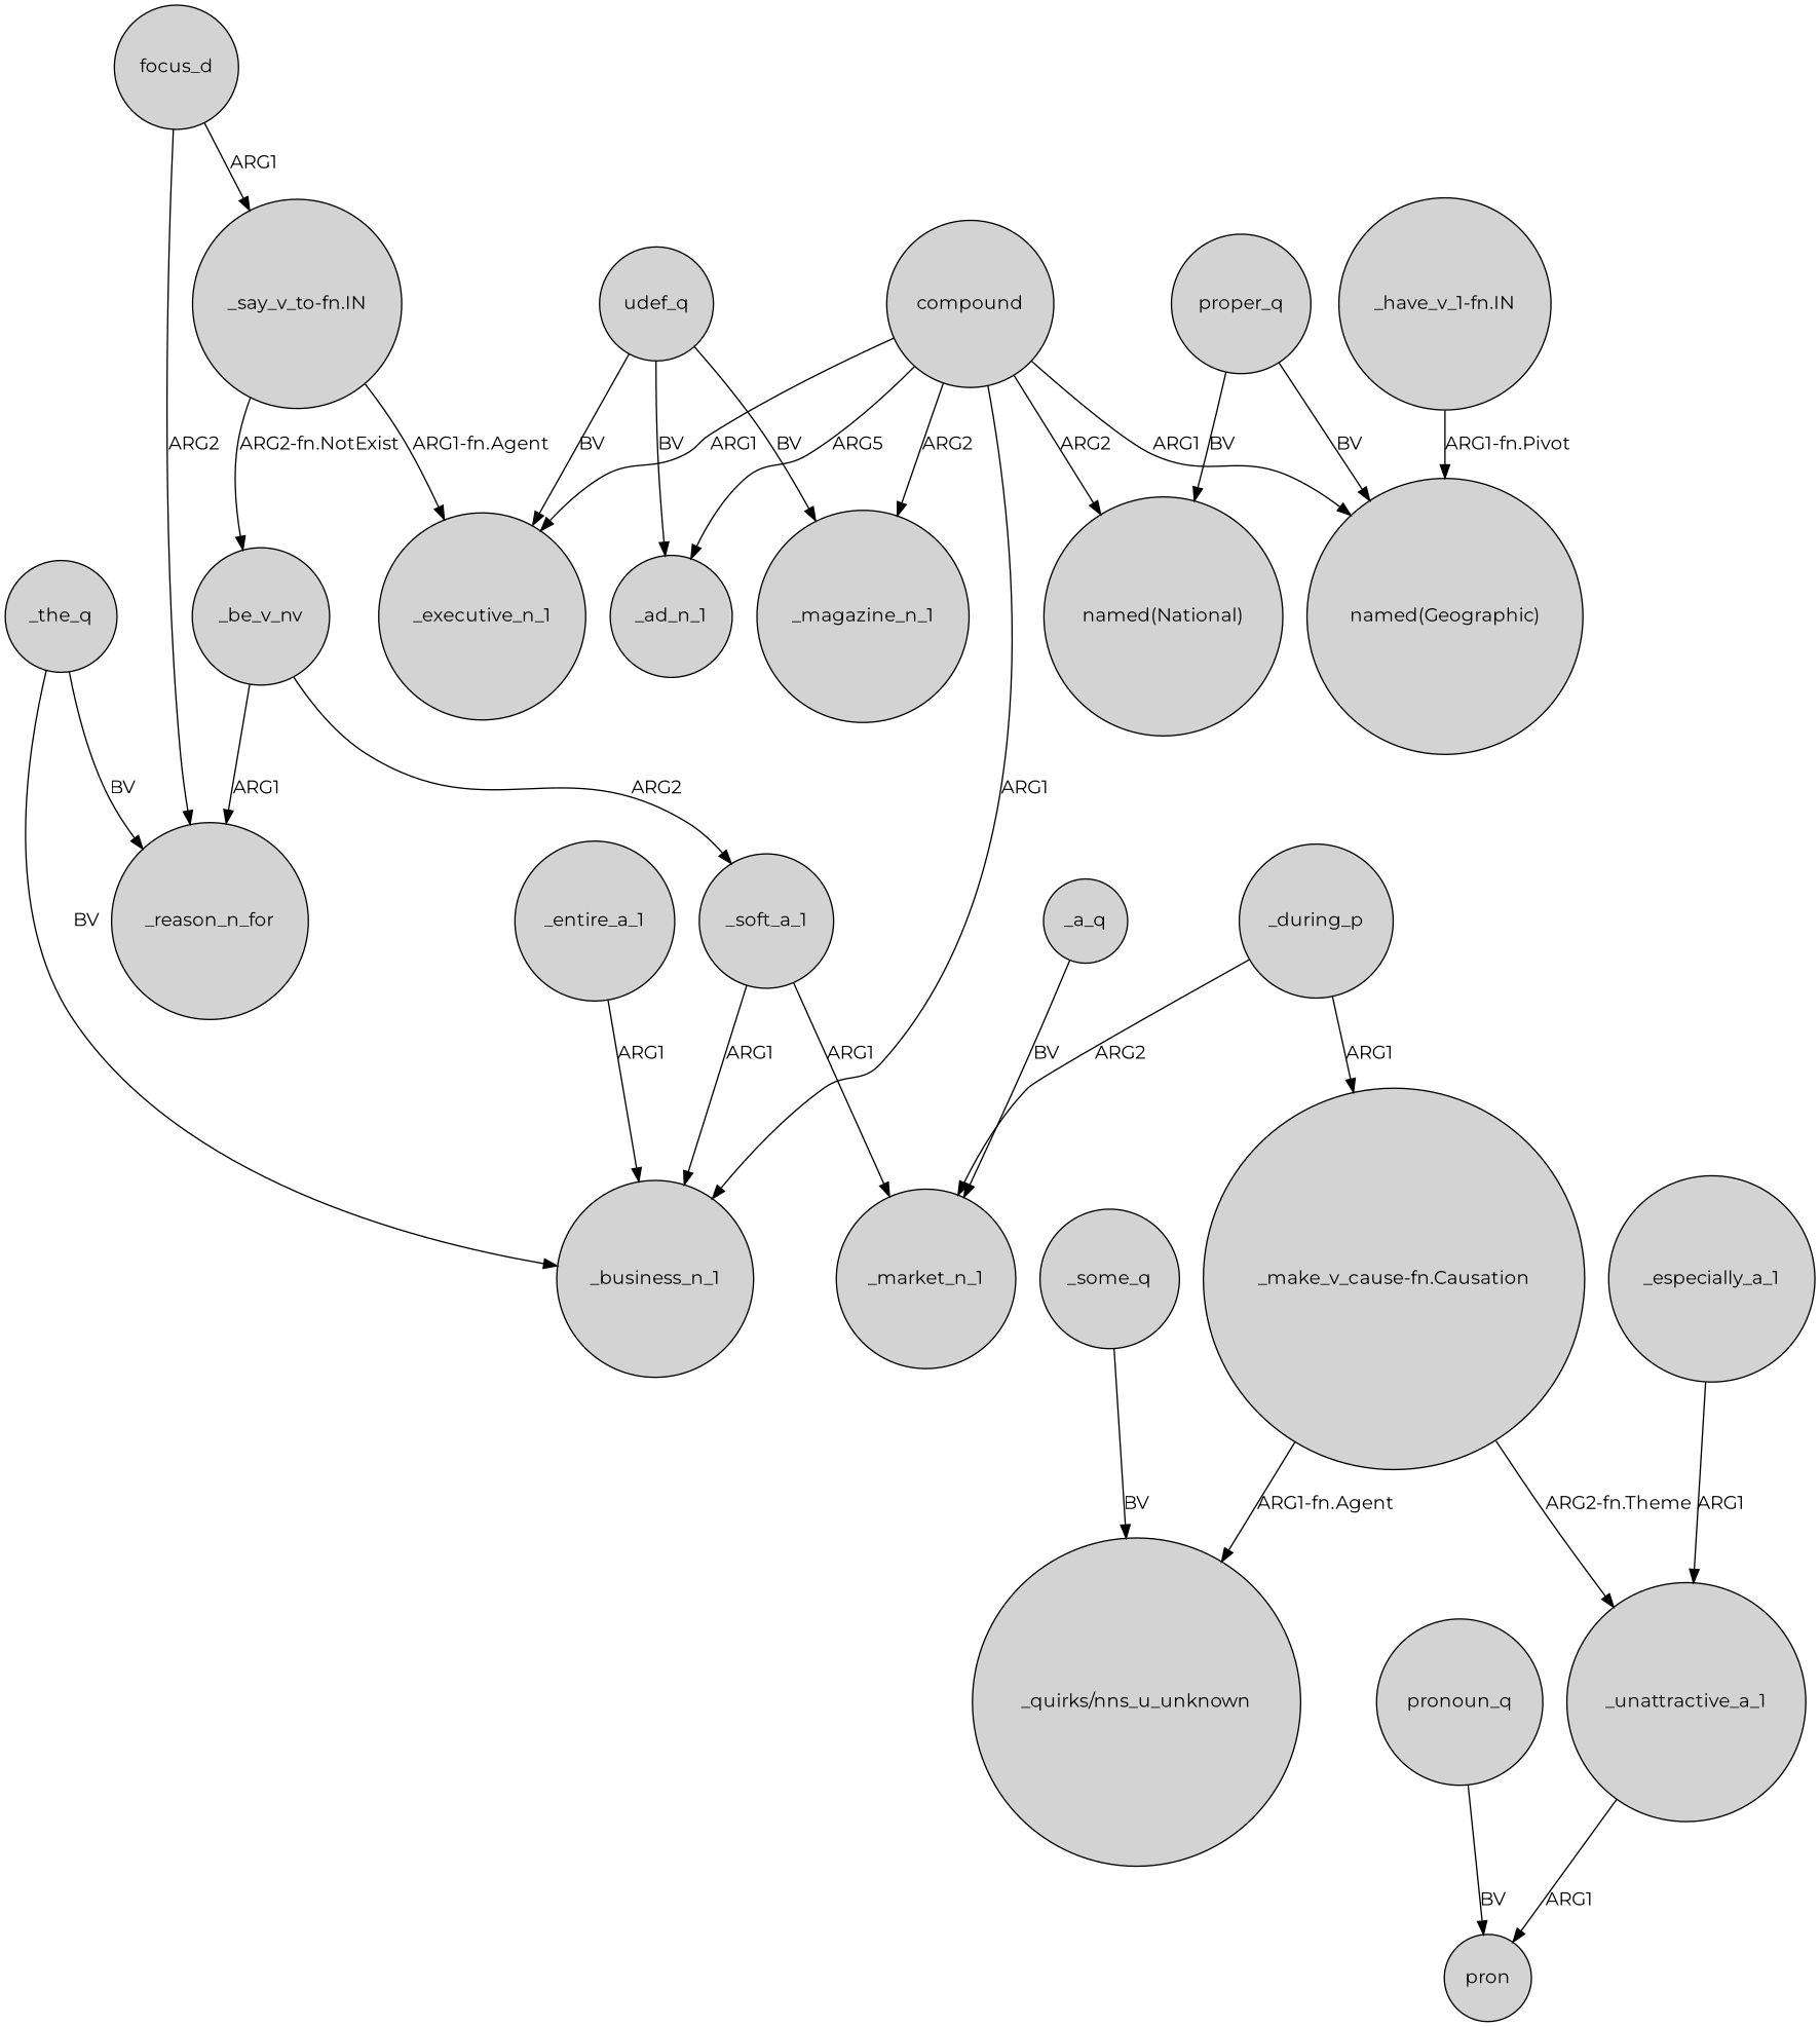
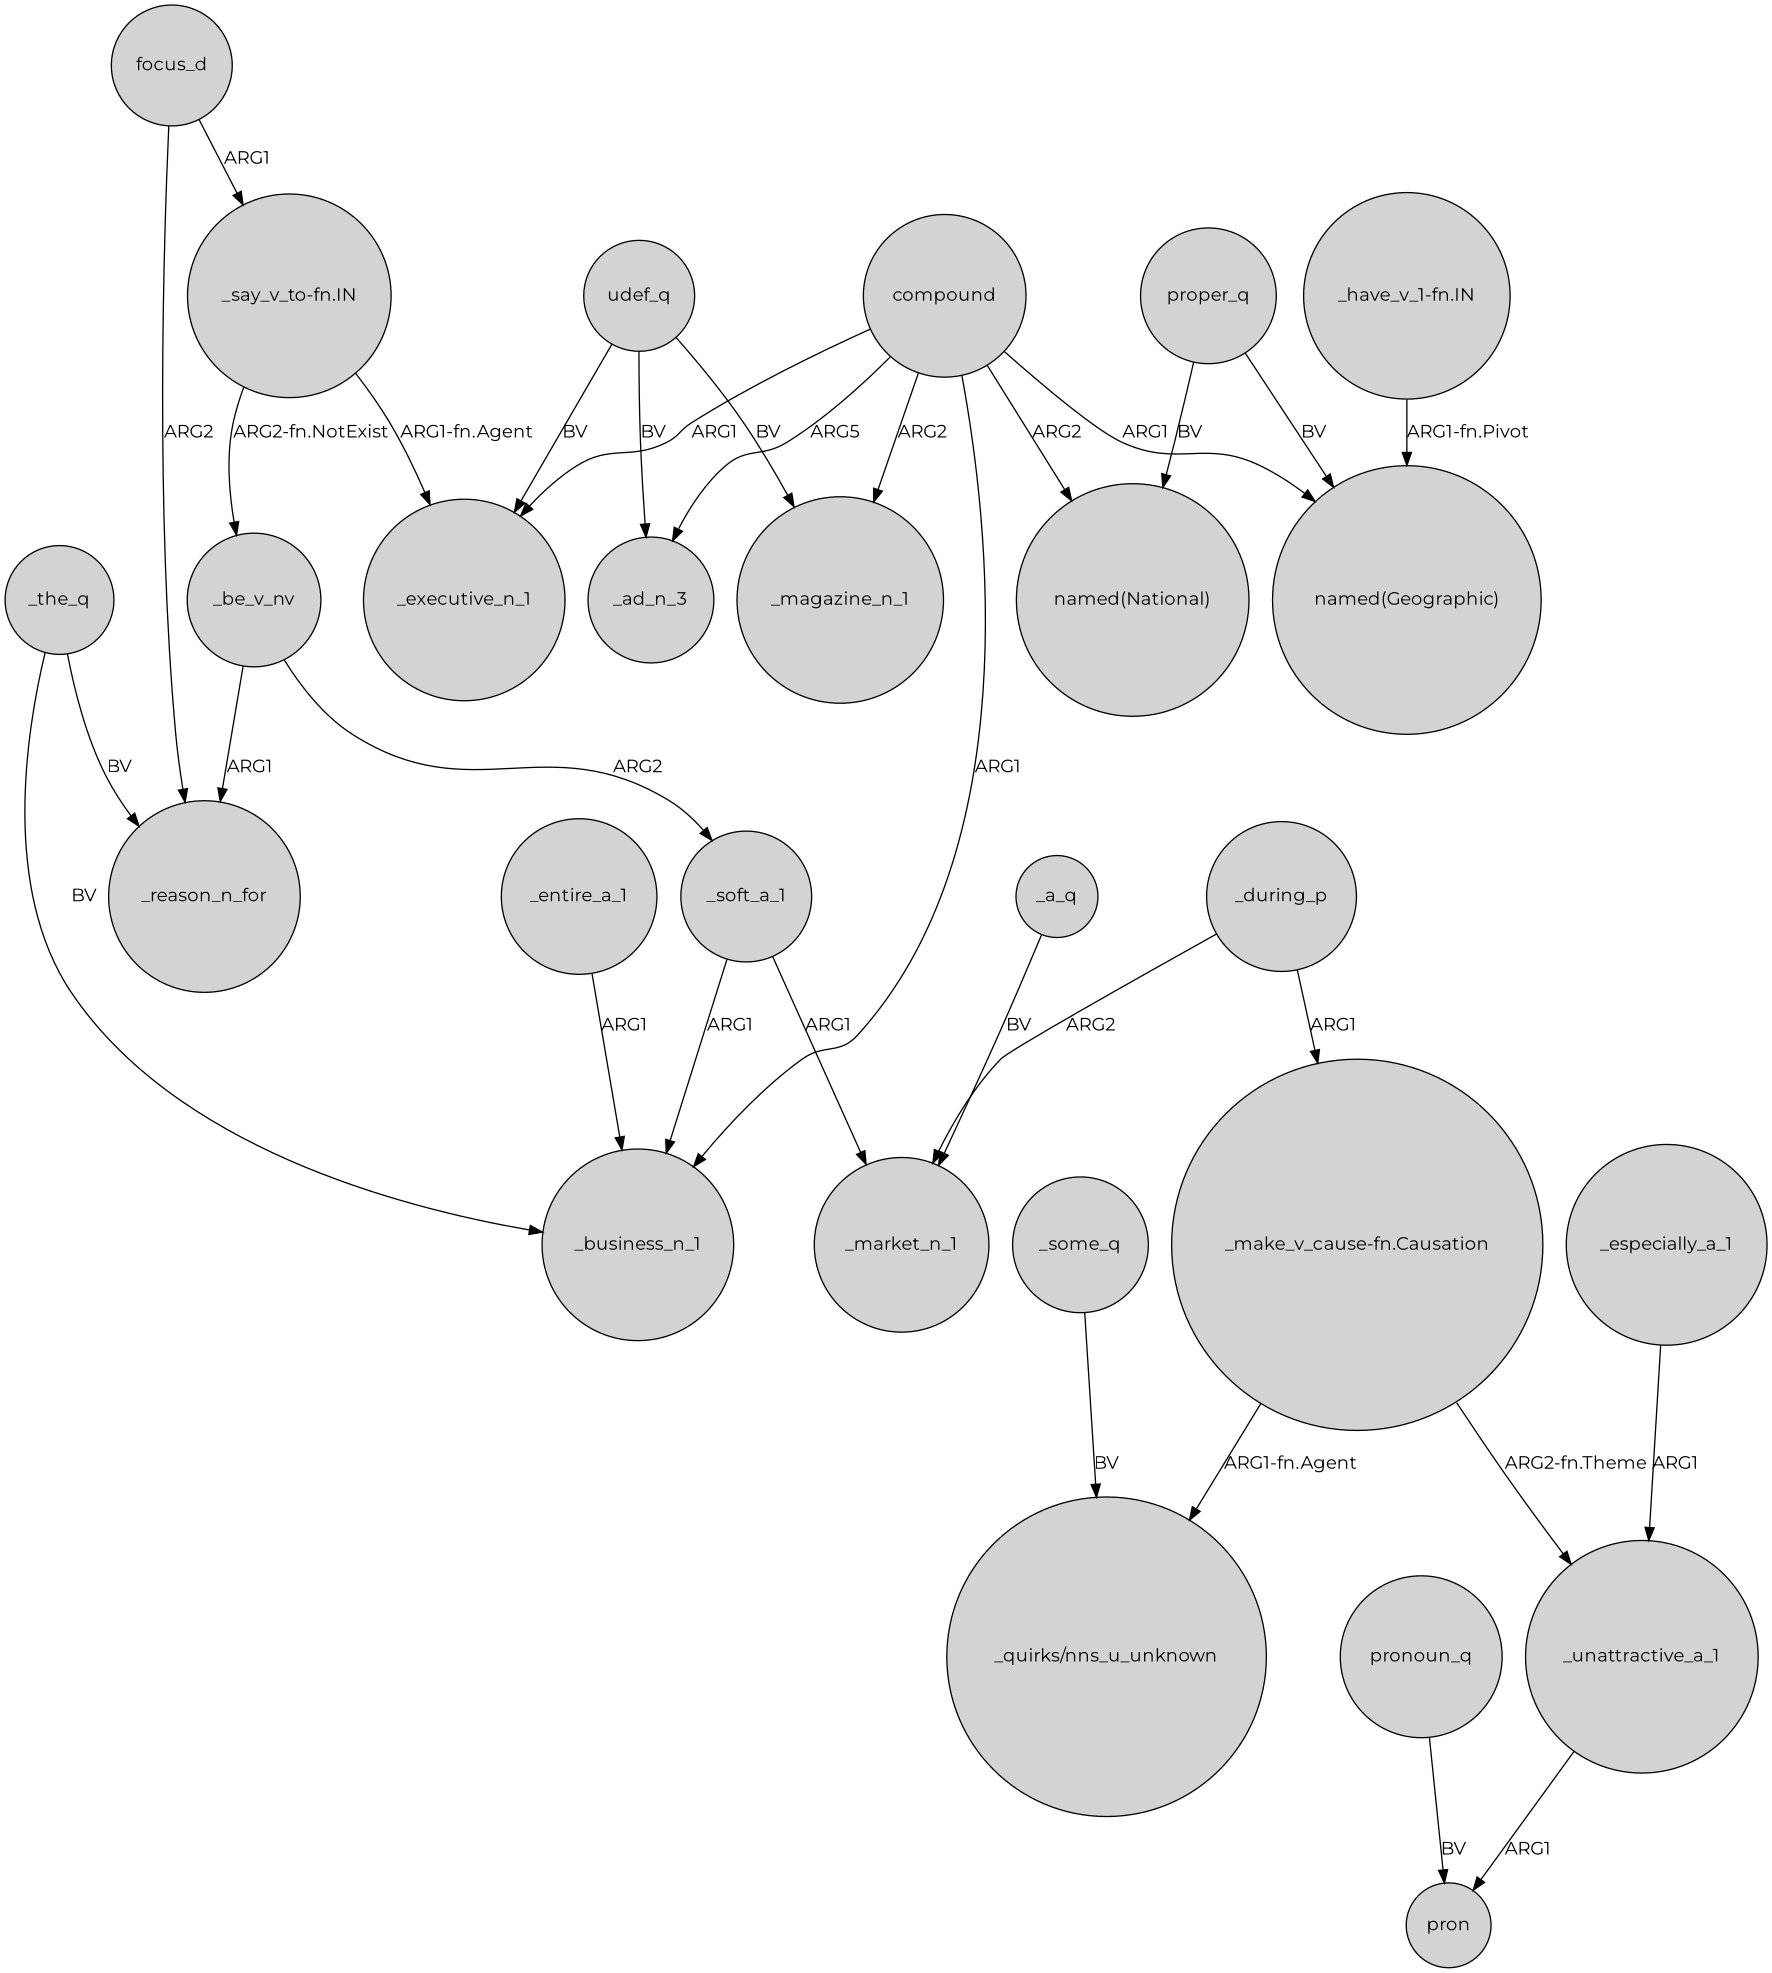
  digraph {
    fontname=Montserrat
    node [fontname=Montserrat shape=circle style=filled]
    edge [fontname=Montserrat]
    _the_q
    _business_n_1
    _reason_n_for
    _unattractive_a_1
    pron
    compound
-   _ad_n_1
+   _ad_n_1 [label=_ad_n_3]
    _executive_n_1
    "named(National)"
    _magazine_n_1
    "named(Geographic)"
    _entire_a_1
    udef_q
    _soft_a_1
    _market_n_1
    _be_v_nv
    _during_p
    "_make_v_cause-fn.Causation"
    "_quirks/nns_u_unknown"
    focus_d
    "_say_v_to-fn.IN"
    pronoun_q
    _some_q
    proper_q
    "_have_v_1-fn.IN"
    _a_q
    _especially_a_1
    _the_q -> _business_n_1 [label=BV]
    _the_q -> _reason_n_for [label=BV]
    _unattractive_a_1 -> pron [label=ARG1]
    compound -> _business_n_1 [label=ARG1]
    compound -> _ad_n_1 [label=ARG5]
    compound -> _executive_n_1 [label=ARG1]
    compound -> "named(National)" [label=ARG2]
    compound -> _magazine_n_1 [label=ARG2]
    compound -> "named(Geographic)" [label=ARG1]
    _entire_a_1 -> _business_n_1 [label=ARG1]
    udef_q -> _ad_n_1 [label=BV]
    udef_q -> _executive_n_1 [label=BV]
    udef_q -> _magazine_n_1 [label=BV]
    _soft_a_1 -> _business_n_1 [label=ARG1]
    _soft_a_1 -> _market_n_1 [label=ARG1]
    _be_v_nv -> _reason_n_for [label=ARG1]
    _be_v_nv -> _soft_a_1 [label=ARG2]
    _during_p -> _market_n_1 [label=ARG2]
    _during_p -> "_make_v_cause-fn.Causation" [label=ARG1]
    "_make_v_cause-fn.Causation" -> _unattractive_a_1 [label="ARG2-fn.Theme"]
    "_make_v_cause-fn.Causation" -> "_quirks/nns_u_unknown" [label="ARG1-fn.Agent"]
    focus_d -> _reason_n_for [label=ARG2]
    focus_d -> "_say_v_to-fn.IN" [label=ARG1]
    "_say_v_to-fn.IN" -> _executive_n_1 [label="ARG1-fn.Agent"]
    "_say_v_to-fn.IN" -> _be_v_nv [label="ARG2-fn.NotExist"]
    pronoun_q -> pron [label=BV]
    _some_q -> "_quirks/nns_u_unknown" [label=BV]
    proper_q -> "named(National)" [label=BV]
    proper_q -> "named(Geographic)" [label=BV]
    "_have_v_1-fn.IN" -> "named(Geographic)" [label="ARG1-fn.Pivot"]
    _a_q -> _market_n_1 [label=BV]
    _especially_a_1 -> _unattractive_a_1 [label=ARG1]
  }
